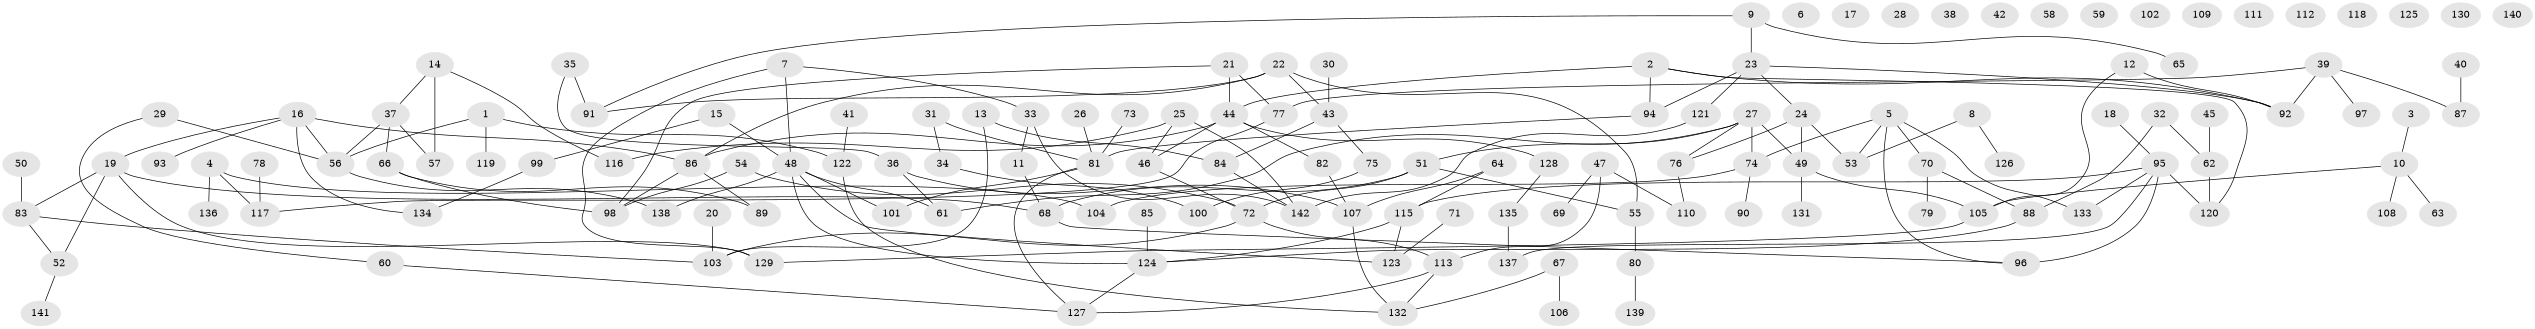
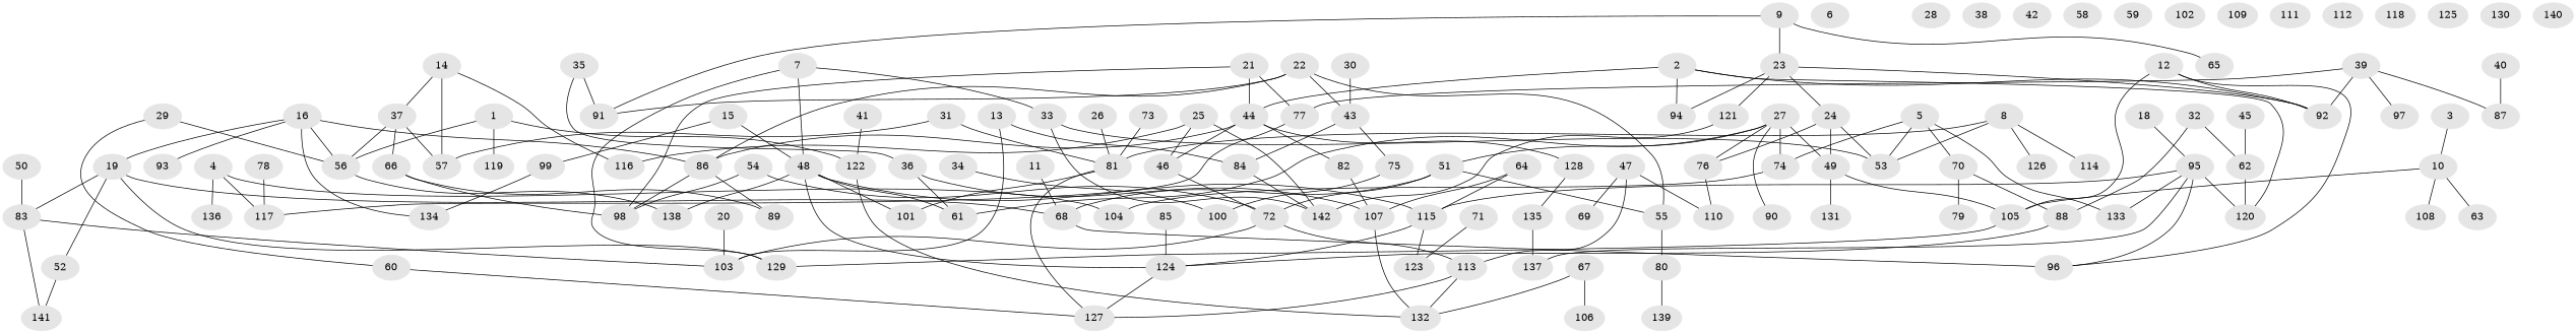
  graph {
    fontname="DejaVu Serif"
    node [color=gray90 fontname="DejaVu Serif" style=filled]
    edge [fontname="DejaVu Serif"]
    1
    56
    119
    122
    138
    132
    2
    44
    92
    94
    120
    86
    46
    82
    128
    3
    10
    63
    105
    108
    4
    104
    117
    136
    5
    53
    70
    74
    133
    88
    79
    6
    7
    33
    48
    129
    142
    61
    101
    123
    124
    8
    81
+   114
    126
    127
    9
    23
    65
    91
    24
    121
    11
    68
    96
    12
    13
    84
    103
    14
    37
    57
    116
    66
    15
    99
    134
    16
    19
    93
    52
    83
    98
    89
-   17
    18
    95
    115
    137
    141
    20
    21
    77
    22
    43
    55
    75
    80
    49
    76
    131
    25
    72
    26
    27
    51
    90
    110
    28
    29
    60
    30
    31
    32
    62
    34
    100
    35
    36
    107
    38
    39
    87
    97
    40
    41
    42
    135
    45
    113
    47
    69
    50
    54
    139
    58
    59
    64
    67
    106
    71
    73
    78
    85
    102
    109
    111
    112
    118
    125
    130
    140
    1 -- 56
    1 -- 119
    1 -- 122
    56 -- 138
    122 -- 132
    2 -- 44
    2 -- 92
    2 -- 94
    2 -- 120
    44 -- 86
    44 -- 46
    44 -- 82
    44 -- 128
    86 -- 98
    86 -- 89
    46 -- 72
    82 -- 107
    128 -- 135
    3 -- 10
    10 -- 63
    10 -- 105
    10 -- 108
    105 -- 129
    4 -- 104
    4 -- 117
    4 -- 136
    5 -- 53
    5 -- 70
    5 -- 74
    5 -- 133
    70 -- 88
    70 -- 79
    74 -- 104
    88 -- 124
    7 -- 33
    7 -- 48
    7 -- 129
-   33 -- 11
+   33 -- 53
    33 -- 142
    48 -- 138
    48 -- 61
    48 -- 101
-   48 -- 123
+   48 -- 115
    48 -- 124
    124 -- 127
    8 -- 53
-   94 -- 81
+   8 -- 81
+   8 -- 114
    8 -- 126
    81 -- 101
    81 -- 127
    9 -- 23
    9 -- 65
    9 -- 91
    23 -- 92
    23 -- 94
    23 -- 24
    23 -- 121
    24 -- 53
    24 -- 49
    24 -- 76
    121 -- 142
    11 -- 68
    68 -- 96
    12 -- 92
    12 -- 105
-   5 -- 96
+   12 -- 96
    13 -- 84
    13 -- 103
    84 -- 142
    14 -- 37
    14 -- 57
    14 -- 116
    37 -- 56
    37 -- 57
    37 -- 66
    66 -- 98
    66 -- 89
    15 -- 48
    15 -- 99
    99 -- 134
    16 -- 56
    16 -- 86
    16 -- 134
    16 -- 19
    16 -- 93
    19 -- 129
    19 -- 68
    19 -- 52
    19 -- 83
    52 -- 141
    83 -- 103
-   83 -- 52
+   83 -- 141
    18 -- 95
    95 -- 120
    95 -- 133
    95 -- 96
    95 -- 115
    95 -- 137
    115 -- 123
    115 -- 124
    20 -- 103
    21 -- 44
    21 -- 98
    21 -- 77
    77 -- 117
    22 -- 86
    22 -- 91
    22 -- 43
    22 -- 55
    43 -- 84
    43 -- 75
    55 -- 80
    75 -- 100
    80 -- 139
    49 -- 105
    49 -- 131
    76 -- 110
    25 -- 46
    25 -- 142
    25 -- 116
    72 -- 103
    72 -- 113
    26 -- 81
    27 -- 74
    27 -- 61
    27 -- 49
    27 -- 76
    27 -- 51
-   74 -- 90
+   27 -- 90
    51 -- 68
    51 -- 55
    51 -- 72
    29 -- 56
    29 -- 60
    60 -- 127
    30 -- 43
    31 -- 81
-   31 -- 34
+   31 -- 57
    32 -- 88
    32 -- 62
    62 -- 120
    34 -- 100
    35 -- 91
    35 -- 36
    36 -- 61
    36 -- 107
    107 -- 132
    39 -- 92
    39 -- 77
    39 -- 87
    39 -- 97
    40 -- 87
    41 -- 122
    135 -- 137
    45 -- 62
    113 -- 132
    113 -- 127
    47 -- 110
    47 -- 113
    47 -- 69
    50 -- 83
    54 -- 98
    54 -- 72
    64 -- 115
    64 -- 107
    67 -- 132
    67 -- 106
    71 -- 123
    73 -- 81
    78 -- 117
    85 -- 124
  }
